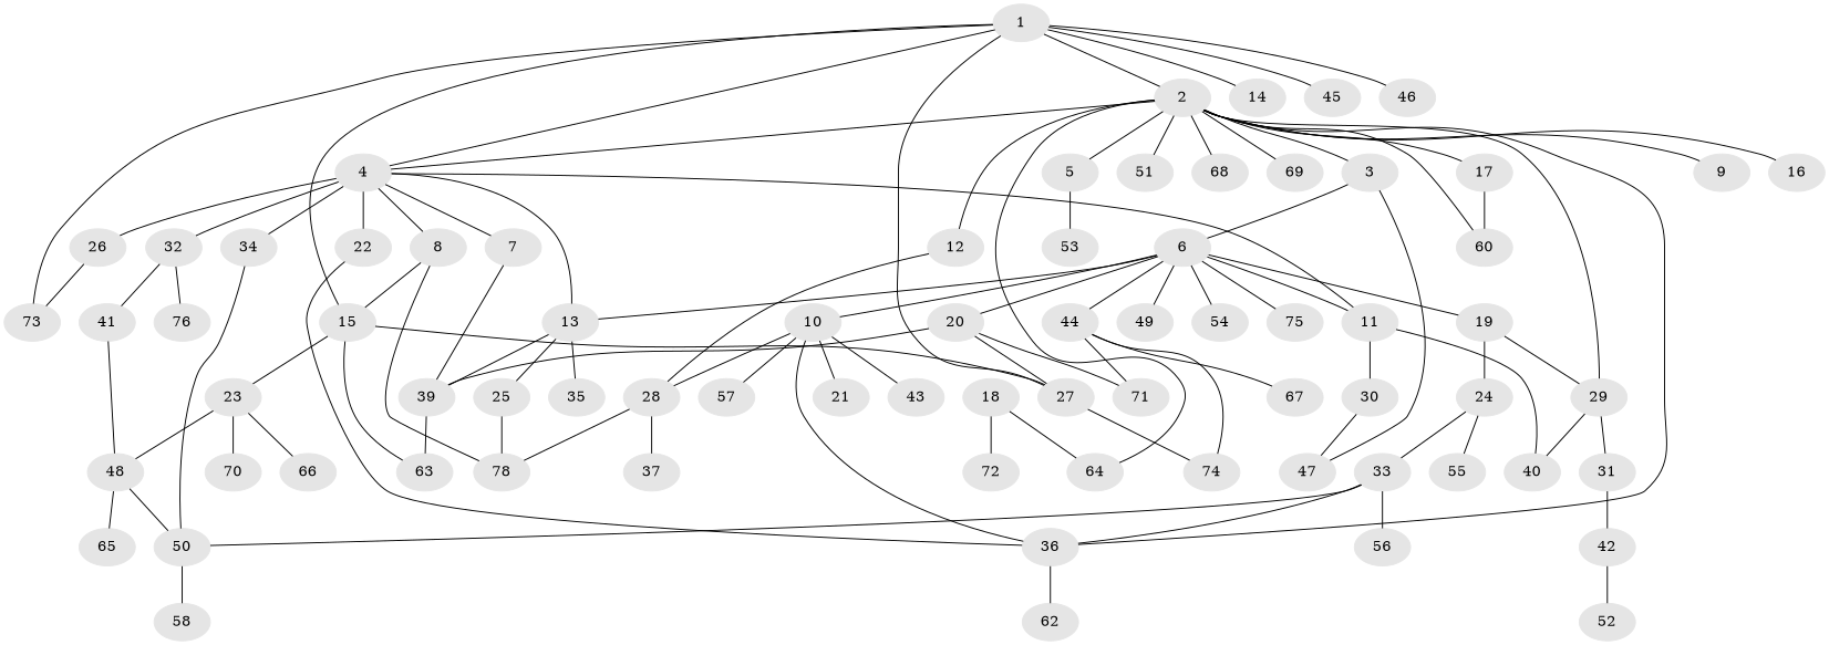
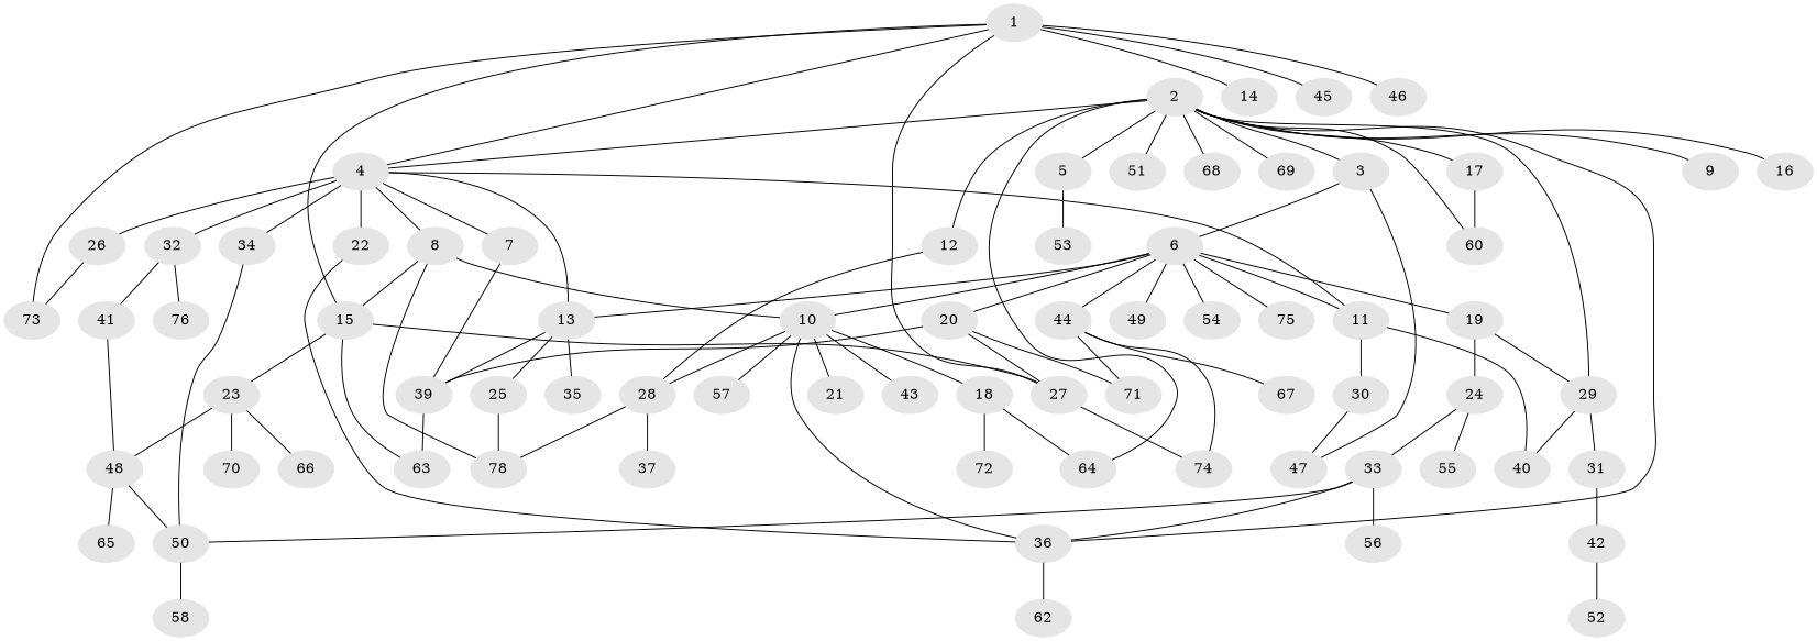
  graph {
    node [color=gray90 style=filled]
    edge [weight=1.0]
    1
    2
    4
    14
    15
    27
    45
    46
    73
    3
    5
    9
    12
    16
    17
    29
    36
    51
    60
    64
    68
    69
    7
    8
    11
    13
    22
    26
    32
    34
    23
    63
    74
    6
    47
    53
    28
    40
    31
    62
    10
    19
    20
    44
    49
    54
    75
    33
    50
    56
    39
    n52 [label=78]
    30
    25
    35
    41
    76
    18
    21
    43
    57
    24
    71
    67
    72
    37
    48
    66
    70
    55
    65
    42
    52
    58
-   1 -- 2
    1 -- 4
    1 -- 14
    1 -- 15
    1 -- 27
    1 -- 45
    1 -- 46
    1 -- 73
    2 -- 4
    2 -- 3
    2 -- 5
    2 -- 9
    2 -- 12
    2 -- 16
    2 -- 17
    2 -- 29
    2 -- 36
    2 -- 51
    2 -- 60
    2 -- 64
    2 -- 68
    2 -- 69
    4 -- 7
    4 -- 8
    4 -- 11
    4 -- 13
    4 -- 22 [weight=7.0]
    4 -- 26
    4 -- 32
    4 -- 34
    15 -- 27
    15 -- 23
    15 -- 63
    27 -- 74
    3 -- 6
    3 -- 47
    5 -- 53
    12 -- 28
    17 -- 60
    29 -- 40
    29 -- 31
    36 -- 62 [weight=2.0]
    7 -- 39
    8 -- 15
+   8 -- 10
    8 -- n52
    11 -- 40
    11 -- 30
    13 -- 39
    13 -- 25
    13 -- 35
    22 -- 36
    26 -- 73
    32 -- 41
    32 -- 76
    34 -- 50
    23 -- 48
    23 -- 66
    23 -- 70
    6 -- 11
    6 -- 13
    6 -- 10
    6 -- 19
    6 -- 20
    6 -- 44
    6 -- 49
    6 -- 54
    6 -- 75
    28 -- n52
    28 -- 37
    31 -- 42
    10 -- 36
    10 -- 28
+   10 -- 18
    10 -- 21
    10 -- 43
    10 -- 57
    19 -- 29
    19 -- 24
    20 -- 27
    20 -- 39 [weight=3.0]
    20 -- 71
    44 -- 74
    44 -- 71
    44 -- 67
    33 -- 36
    33 -- 50
    33 -- 56
    50 -- 58 [weight=2.0]
    39 -- 63
    30 -- 47
    25 -- n52
    41 -- 48
    18 -- 64
    18 -- 72
    24 -- 33
    24 -- 55 [weight=2.0]
    48 -- 50
    48 -- 65
    42 -- 52
  }
